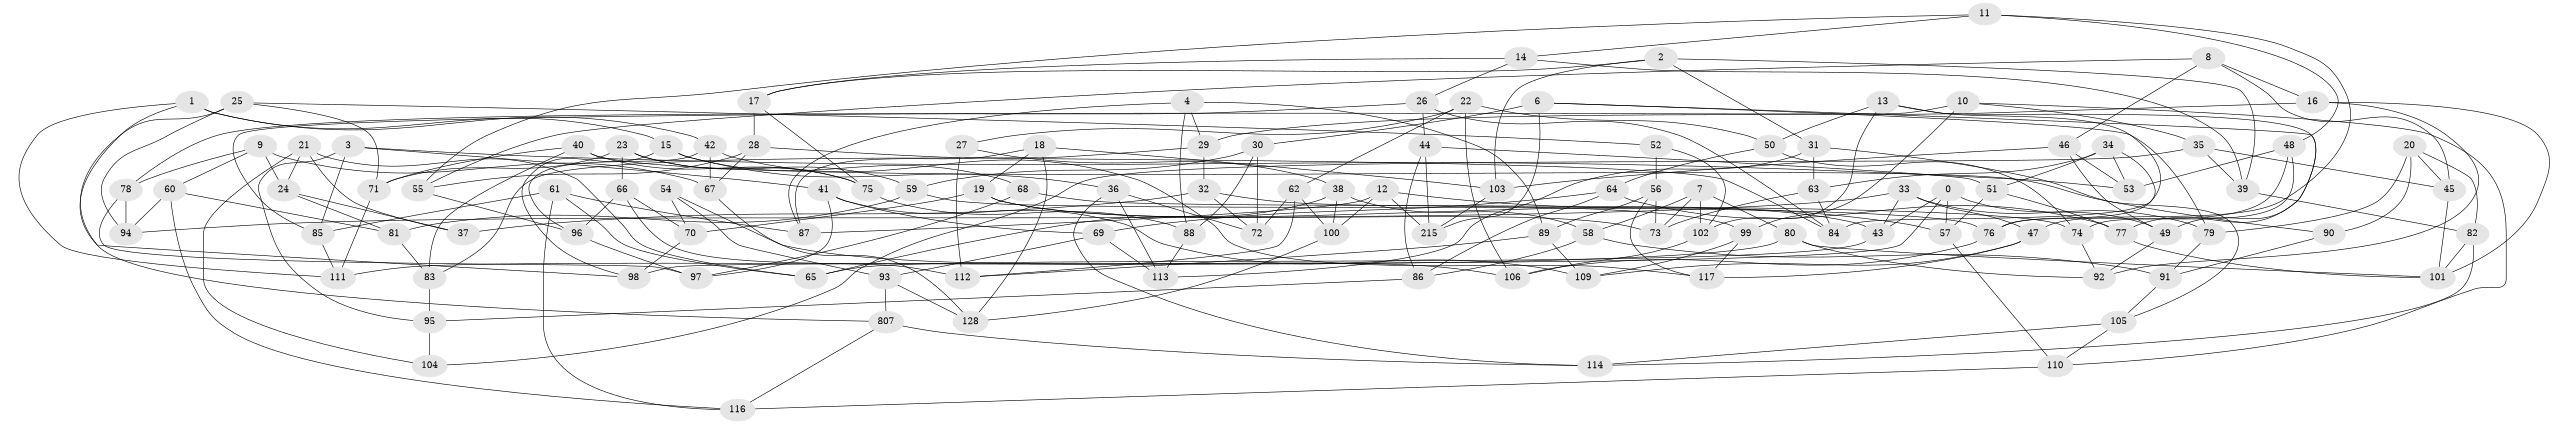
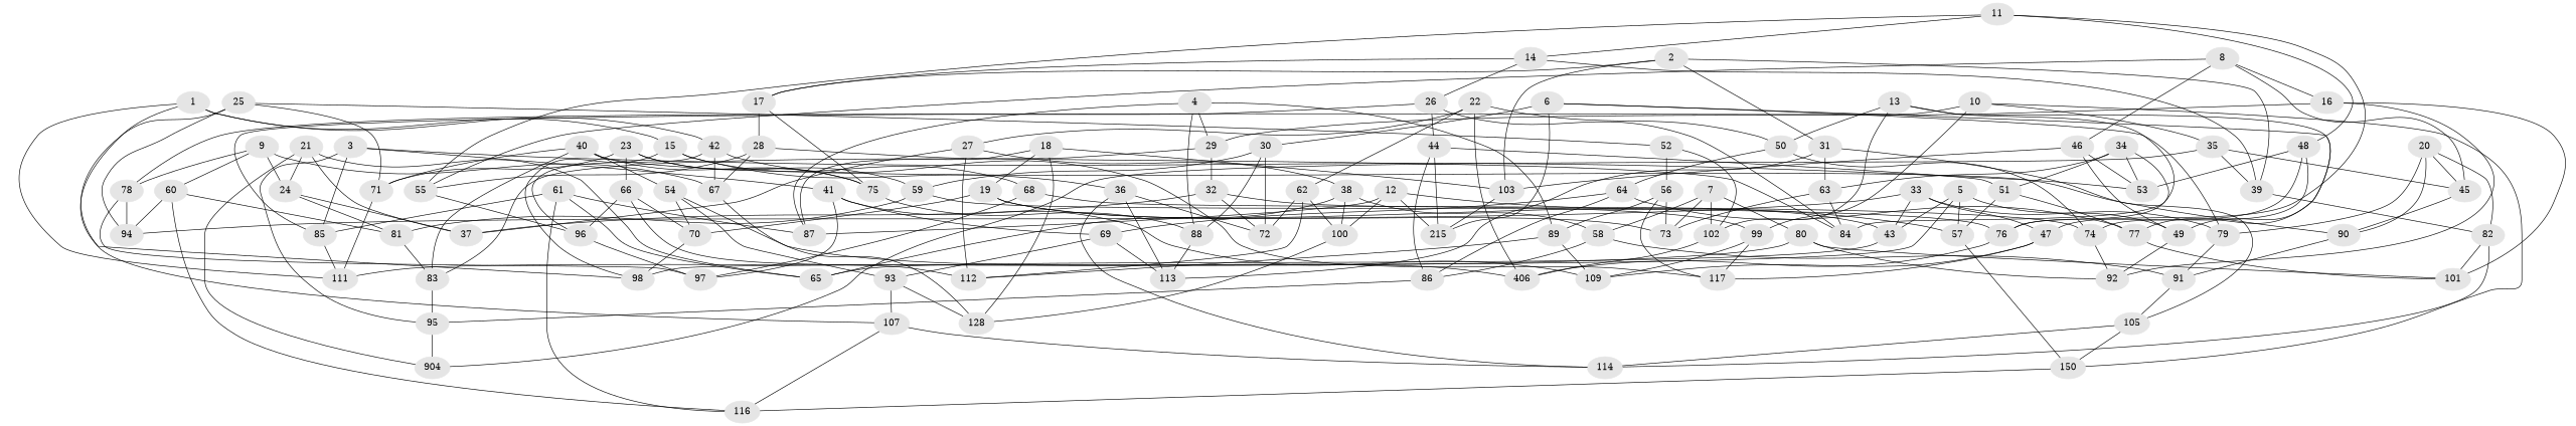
  graph {
    node [color=gray90 style=filled]
    1
    15
    42
    98
    111
    36
    68
    67
    96
    117
    2
    17
    31
    39
    103
    28
    75
    63
    105
    113
    82
    n22 [label=215]
    3
    41
    53
    85
    95
    69
    97
    109
-   104
+   104 [label=904]
    4
    29
    87
    88
    89
    32
    83
    112
-   5 [label=0]
+   5
    43
    49
    57
    65
    92
-   110
+   110 [label=150]
    6
    30
    79
    59
    72
    91
    7
    58
    73
    80
    102
    86
    101
-   106
+   106 [label=406]
    8
    16
    45
    46
    55
    90
    9
    24
    60
    78
    37
    81
    94
    116
    n75 [label=128]
    10
    35
    99
    11
    14
    47
    48
    26
    76
    74
    12
    100
    13
    50
    77
    84
    64
    44
    114
    18
    19
    70
    20
    21
    22
    27
    62
    38
    23
    66
    71
    25
    52
-   107 [label=807]
+   107
    56
    51
    33
    34
    40
    54
    93
    61
    1 -- 15
    1 -- 42
    1 -- 98
    1 -- 111
    15 -- 98
    15 -- 36
    15 -- 68
    42 -- 67
    42 -- 96
    42 -- 117
    36 -- 113
    36 -- 72
    36 -- 114
    68 -- 97
    68 -- 74
    67 -- n75
    96 -- 97
    2 -- 17
    2 -- 31
    2 -- 39
    2 -- 103
    17 -- 28
    17 -- 75
    31 -- 63
    31 -- 105
    31 -- 113
    39 -- 82
    103 -- n22
    28 -- 67
    28 -- 55
    28 -- 84
    75 -- 88
    63 -- 73
    63 -- 84
    105 -- 110
    105 -- 114
    82 -- 101
    82 -- 114
    3 -- 41
    3 -- 53
    3 -- 85
    3 -- 95
    41 -- 69
    41 -- 97
    41 -- 109
    85 -- 111
    95 -- 104
    69 -- 113
    69 -- 93
    4 -- 29
    4 -- 87
    4 -- 88
    4 -- 89
    29 -- 32
    29 -- 83
    88 -- 113
    89 -- 109
    89 -- 112
    32 -- 72
    32 -- 37
    32 -- 99
    83 -- 95
    5 -- 98
    5 -- 43
    5 -- 49
    5 -- 57
    43 -- 65
    49 -- 92
    57 -- 110
    110 -- 116
    6 -- n22
    6 -- 49
    6 -- 30
    6 -- 79
    30 -- 88
    30 -- 59
    30 -- 72
    79 -- 91
    59 -- 81
    59 -- 76
    91 -- 105
    7 -- 58
    7 -- 73
    7 -- 80
    7 -- 102
    58 -- 91
    58 -- 86
    80 -- 111
    80 -- 92
    80 -- 101
    102 -- 106
    86 -- 95
    8 -- 16
    8 -- 45
    8 -- 46
    8 -- 55
    16 -- 29
    16 -- 92
    16 -- 101
-   45 -- 101
+   45 -- 90
    46 -- 103
    46 -- 53
    46 -- 49
    55 -- 96
    90 -- 91
    9 -- 67
    9 -- 24
    9 -- 60
    9 -- 78
    24 -- 37
    24 -- 81
    60 -- 81
    60 -- 94
    60 -- 116
    78 -- 97
    78 -- 94
    81 -- 83
    10 -- 85
    10 -- 110
    10 -- 35
    10 -- 99
    35 -- 39
    35 -- 104
    35 -- 45
    99 -- 117
    99 -- 109
    11 -- 55
    11 -- 14
    11 -- 47
    11 -- 48
    14 -- 17
    14 -- 39
    14 -- 26
    47 -- 117
    47 -- 109
    48 -- 53
    48 -- 76
    48 -- 74
    26 -- 78
    26 -- 84
    26 -- 44
    76 -- 106
    74 -- 92
    12 -- n22
    12 -- 87
    12 -- 57
    12 -- 100
    100 -- n75
    13 -- 102
    13 -- 50
    13 -- 77
    13 -- 84
    50 -- 74
    50 -- 64
    77 -- 101
    64 -- 69
    64 -- 86
    64 -- 77
    44 -- n22
    44 -- 86
    44 -- 51
    18 -- 103
    18 -- 87
    18 -- n75
    18 -- 19
    19 -- 43
    19 -- 73
    19 -- 70
    70 -- 98
    20 -- 82
    20 -- 79
    20 -- 45
    20 -- 90
    21 -- 104
    21 -- 65
    21 -- 24
    21 -- 37
    22 -- 106
    22 -- 50
    22 -- 27
    22 -- 62
    27 -- 112
+   27 -- 37
    27 -- 38
    62 -- 112
    62 -- 72
    62 -- 100
    38 -- 65
    38 -- 58
    38 -- 100
    23 -- 75
    23 -- 59
    23 -- 66
    23 -- 71
    66 -- 96
    66 -- 112
    66 -- 70
    71 -- 111
    25 -- 94
    25 -- 71
    25 -- 52
    25 -- 107
    52 -- 102
    52 -- 56
    107 -- 116
    107 -- 114
    56 -- 117
    56 -- 89
    56 -- 73
    51 -- 57
    51 -- 77
    33 -- 43
    33 -- 79
    33 -- 94
    33 -- 47
    34 -- 63
    34 -- 53
    34 -- 76
    34 -- 51
    40 -- 75
    40 -- 83
    40 -- 90
    40 -- 71
+   40 -- 54
    54 -- 106
    54 -- 70
    54 -- 93
    93 -- n75
    93 -- 107
    61 -- 85
    61 -- 87
    61 -- 65
    61 -- 116
  }
